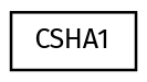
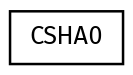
  digraph {
    rankdir=TB
    fontname="Fira Sans"
-   n1 [color=black fillcolor=white fontname="Fira Sans" fontsize=10 height=0.2 label=CSHA1 shape=record style=filled width=0.4]
+   n1 [color=black fillcolor=white fontname="Fira Sans" fontsize=10 height=0.2 label=CSHA0 shape=record style=filled width=0.4]
  }
